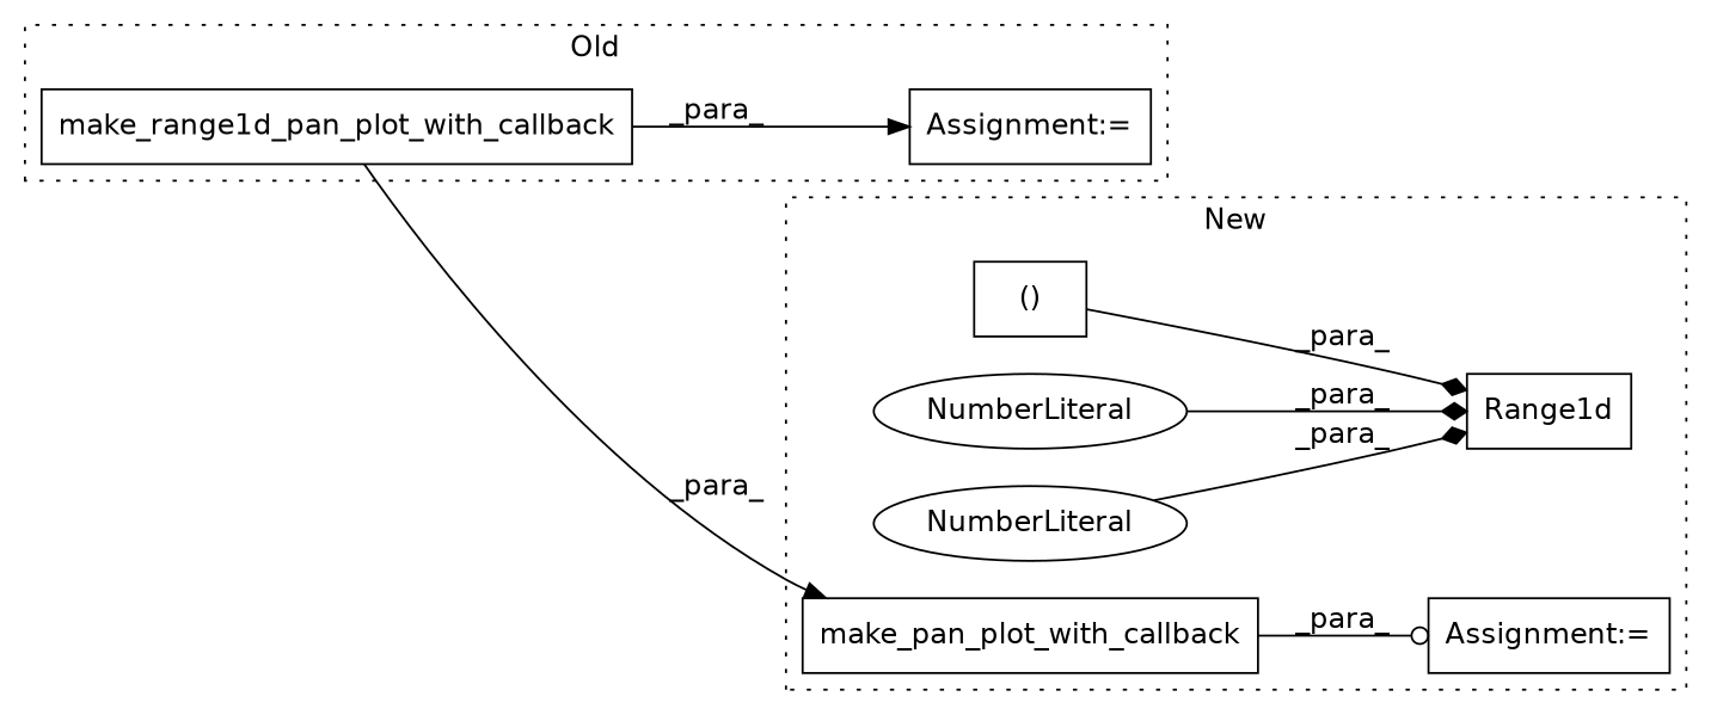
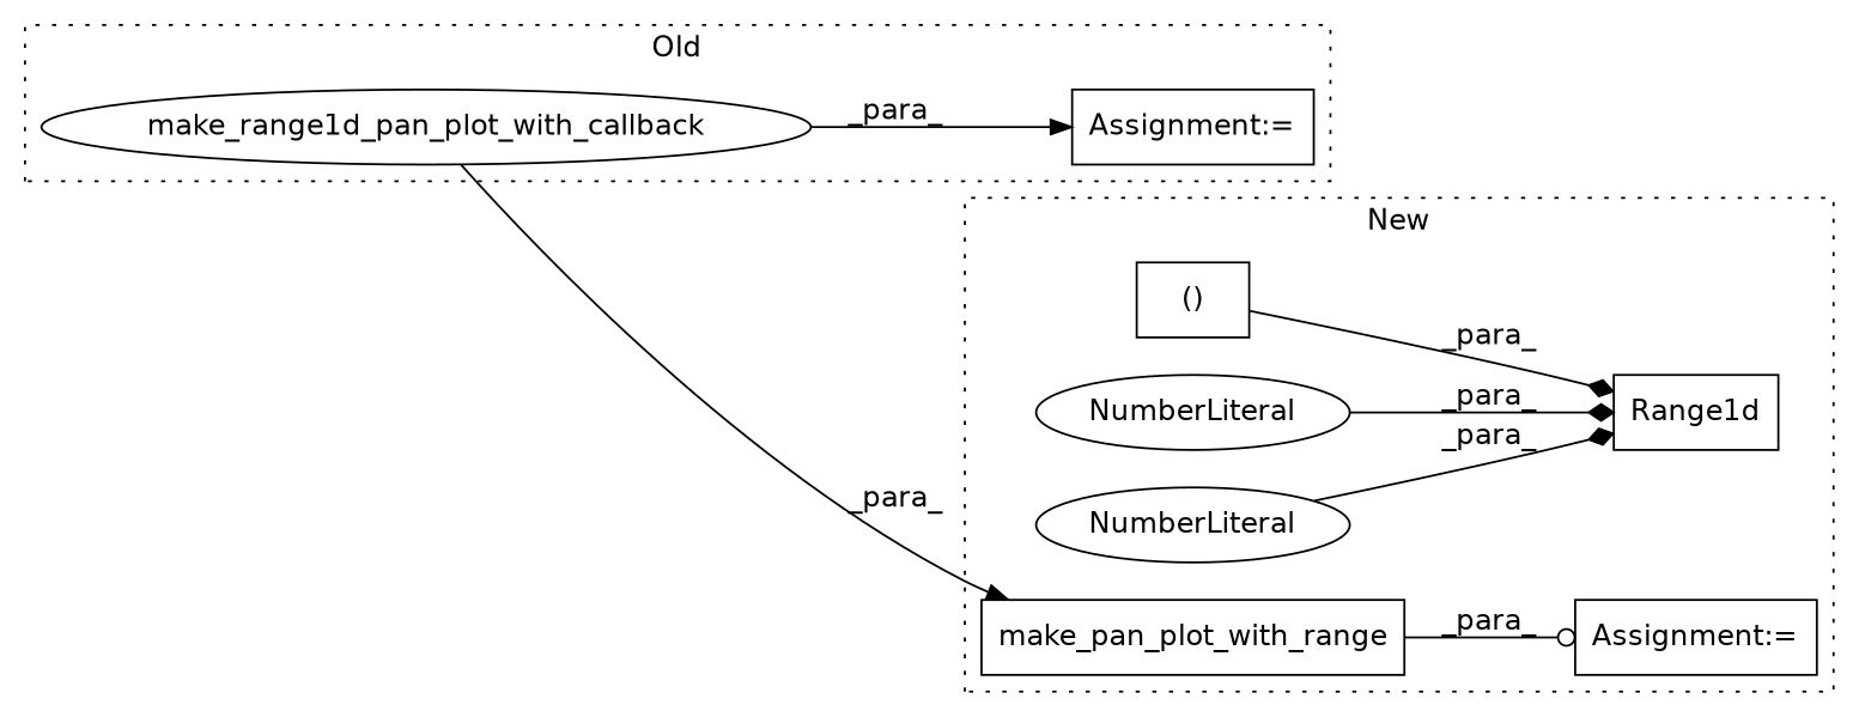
  digraph {
    fontname="DejaVu Sans"
    rankdir=LR
    node [a=32 fontname="DejaVu Sans" l=1 shape=box]
    edge [arrowhead=diamond fontname="DejaVu Sans"]
-   n1 [l="36,1" label=make_range1d_pan_plot_with_callback s="3019,3066"]
+   n1 [l="36,1" label=make_range1d_pan_plot_with_callback s="3019,3066" shape=ellipse]
    n2 [a=7 label="Assignment:=" s=3018]
    n3 [a=106 l=28 label="()" s=4145]
    n4 [l="8,2" label=Range1d s="4128,4173"]
    n5 [a=34 label=NumberLiteral s=4138 shape=ellipse]
    n6 [a=34 label=NumberLiteral s=4136 shape=ellipse]
-   n7 [l="28,1" label=make_pan_plot_with_callback s="4100,4175"]
+   n7 [l="28,1" label=make_pan_plot_with_range s="4100,4175"]
    n8 [a=7 label="Assignment:=" s=4099]
    subgraph cluster_1 {
      label=Old
      style=dotted
      n1
      n2
    }
    subgraph cluster_2 {
      label=New
      style=dotted
      n3
      n4
      n5
      n6
      n7
      n8
    }
    n1 -> n2 [arrowhead=normal label=_para_]
    n1 -> n7 [arrowhead=normal label=_para_]
    n3 -> n4 [label=_para_]
    n5 -> n4 [label=_para_]
    n6 -> n4 [label=_para_]
    n7 -> n8 [arrowhead=odot label=_para_]
  }
